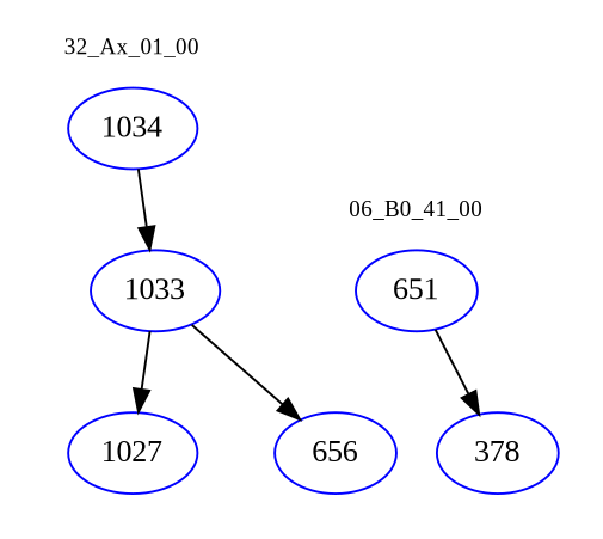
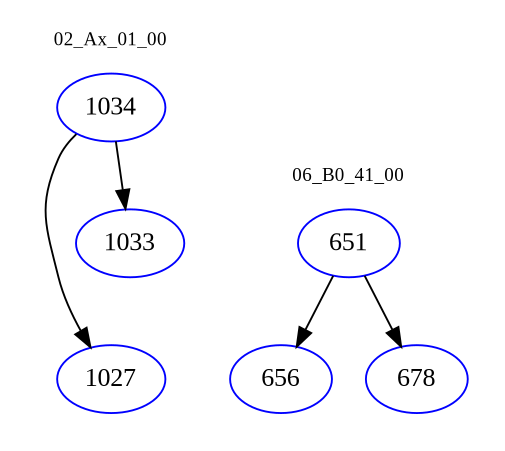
  digraph {
    fontname="Liberation Serif"
    node [color=blue fontname="Liberation Serif"]
    edge [color=black fontname="Liberation Serif"]
    n1 [label=1034]
    n2 [label=1027]
    n3 [label=1033]
    n4 [label=651]
    n5 [label=656]
-   n6 [label=378]
+   n6 [label=678]
    subgraph cluster_1 {
      color=white
      fontsize=10
-     label="32_Ax_01_00"
+     label="02_Ax_01_00"
      n1
      n2
      n3
    }
    subgraph cluster_2 {
      color=white
      fontsize=10
      label="06_B0_41_00"
      n4
      n5
      n6
    }
-   n3 -> n2
+   n1 -> n2
    n1 -> n3
-   n3 -> n5
+   n4 -> n5
    n4 -> n6
  }
